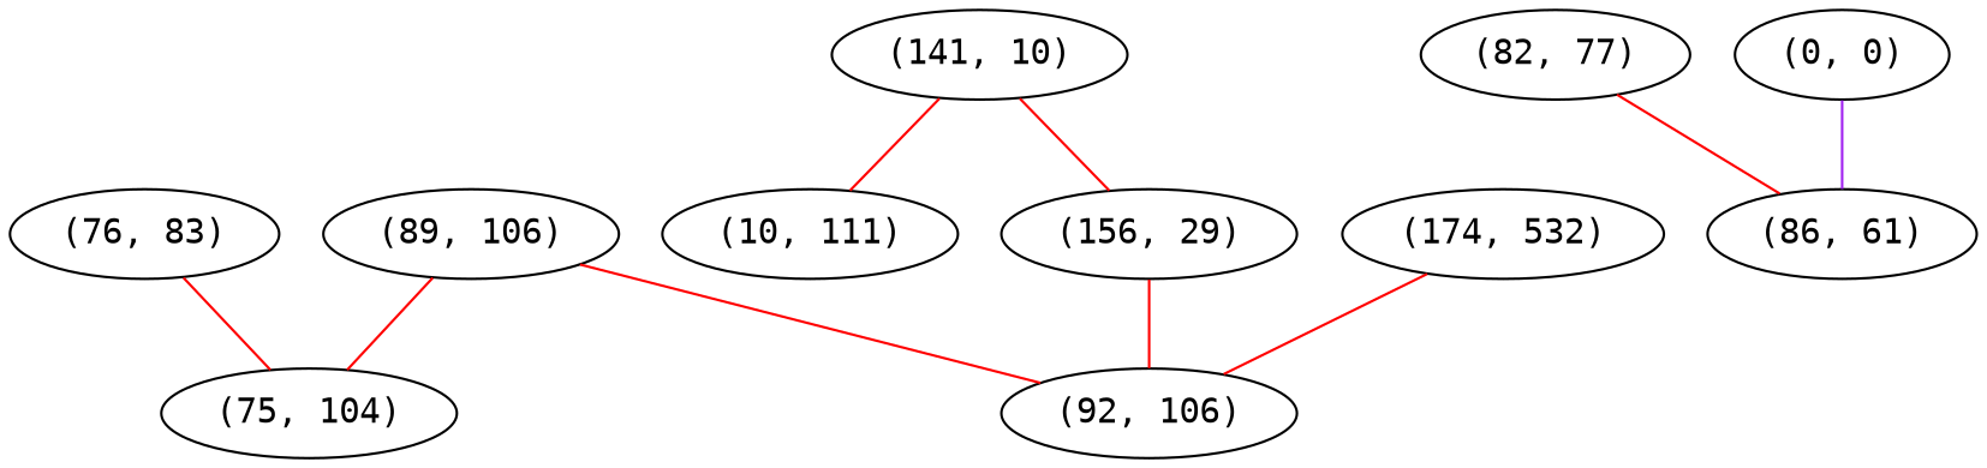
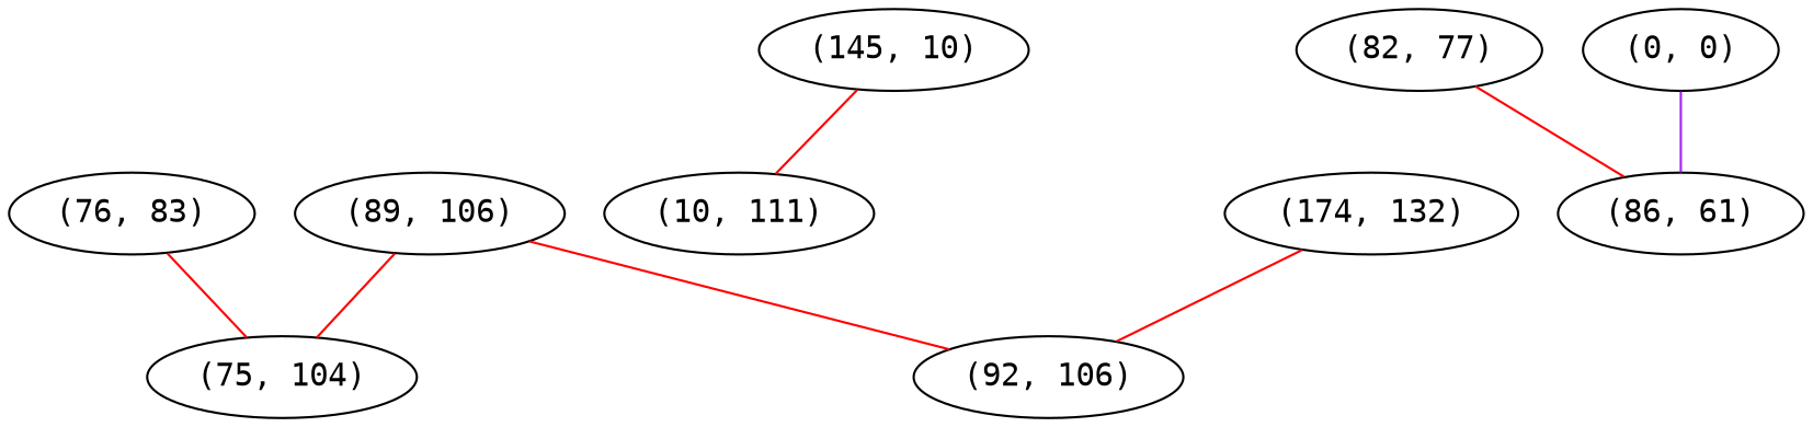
  graph {
    fontname="DejaVu Sans Mono"
    node [fontname="DejaVu Sans Mono"]
    edge [color=red fontname="DejaVu Sans Mono" weight=1]
    n1 [label="(92, 106)"]
    "(89, 106)"
    "(75, 104)"
    "(82, 77)"
    "(86, 61)"
    "(76, 83)"
    "(0, 0)"
-   "(145, 10)" [label="(141, 10)"]
+   "(145, 10)"
    "(10, 111)"
-   "(156, 29)"
-   "(174, 132)" [label="(174, 532)"]
+   "(174, 132)"
    "(89, 106)" -- n1
    "(89, 106)" -- "(75, 104)"
    "(82, 77)" -- "(86, 61)"
    "(76, 83)" -- "(75, 104)"
    "(0, 0)" -- "(86, 61)" [color=purple weight=4]
    "(145, 10)" -- "(10, 111)"
-   "(145, 10)" -- "(156, 29)"
-   "(156, 29)" -- n1
    "(174, 132)" -- n1
  }
